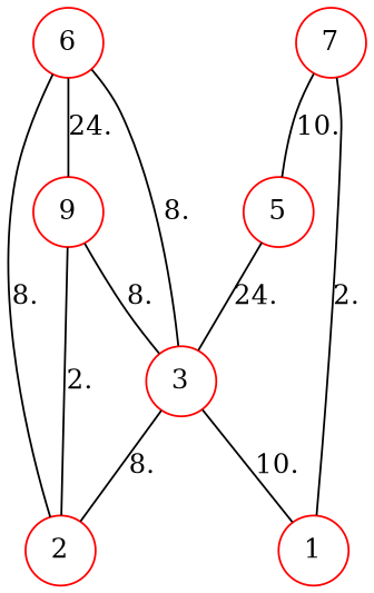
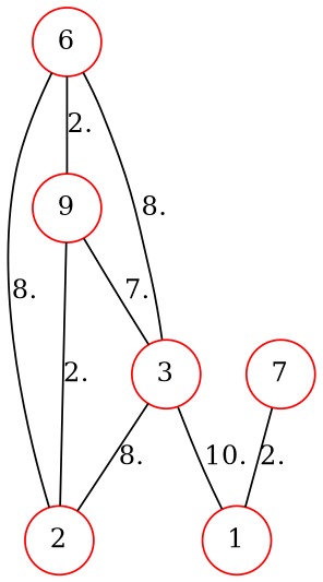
  graph {
    node [color="#FF0000" shape=circle]
    n1 [label=1]
    n2 [label=2]
    n3 [label=3]
    n4 [label=9]
-   n5 [label=5]
    n6 [label=6]
    n7 [label=7]
    n3 -- n1 [label=10.]
    n3 -- n2 [label=8.]
    n4 -- n2 [label=2.]
-   n4 -- n3 [label=8.]
-   n5 -- n3 [label=24.]
+   n4 -- n3 [label=7.]
    n6 -- n2 [label=8.]
    n6 -- n3 [label=8.]
-   n6 -- n4 [label=24.]
+   n6 -- n4 [label=2.]
    n7 -- n1 [label=2.]
-   n7 -- n5 [label=10.]
  }
